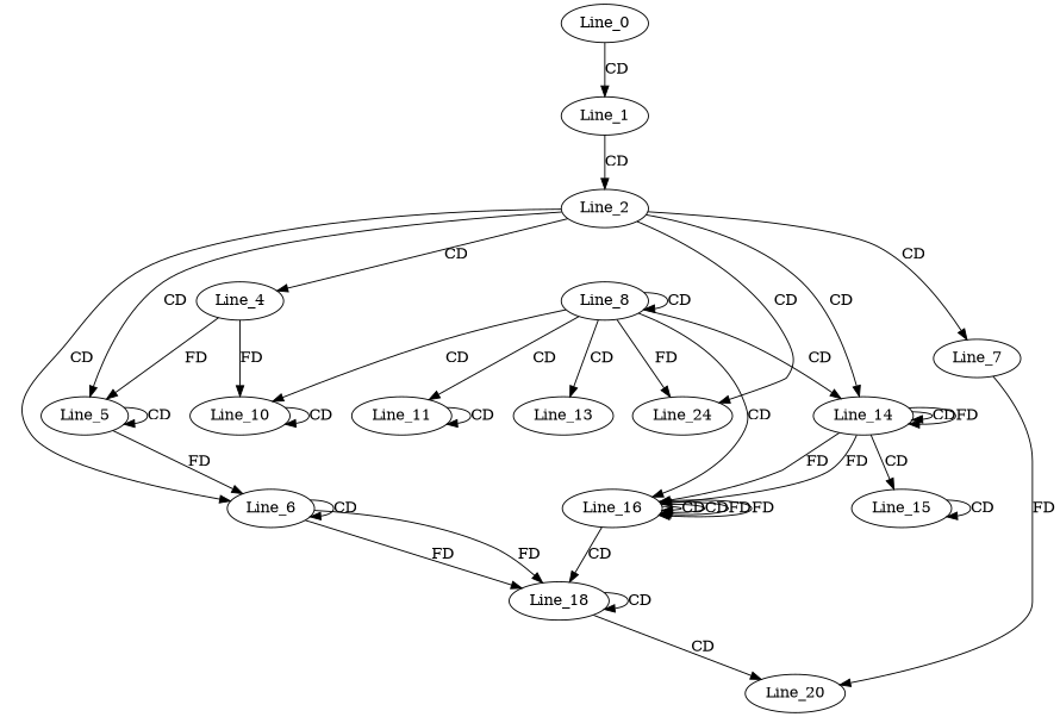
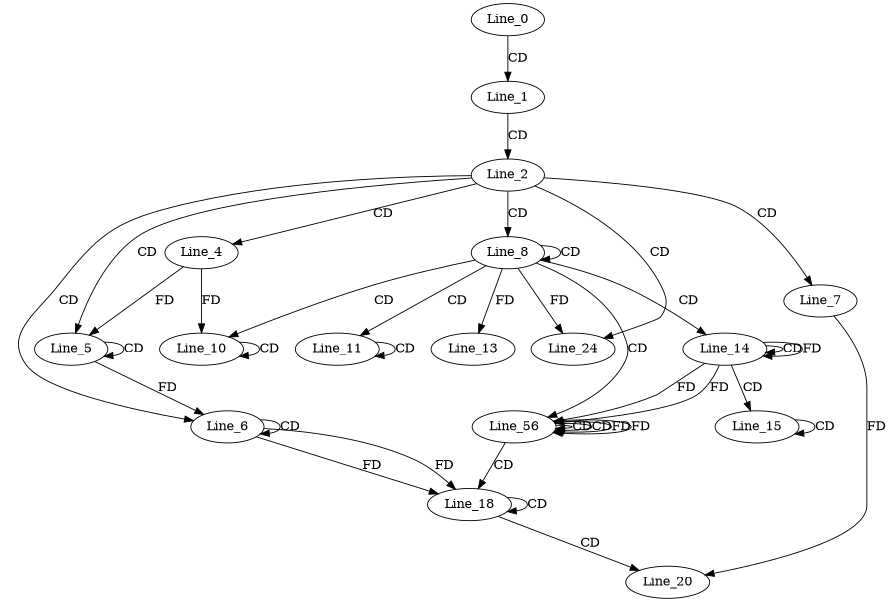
  digraph {
    Line_0
    Line_1
    Line_2
    Line_4
    Line_5
    Line_6
    Line_7
    Line_8
    Line_24
    Line_10
    Line_18
    Line_20
    Line_11
    Line_13
    Line_14
-   Line_16
+   Line_16 [label=Line_56]
    Line_15
    Line_0 -> Line_1 [label=CD]
    Line_1 -> Line_2 [label=CD]
    Line_2 -> Line_4 [label=CD]
    Line_2 -> Line_5 [label=CD]
    Line_2 -> Line_6 [label=CD]
    Line_2 -> Line_7 [label=CD]
-   Line_2 -> Line_14 [label=CD]
+   Line_2 -> Line_8 [label=CD]
    Line_2 -> Line_24 [label=CD]
    Line_4 -> Line_5 [label=FD]
    Line_4 -> Line_10 [label=FD]
    Line_5 -> Line_5 [label=CD]
    Line_5 -> Line_6 [label=FD]
    Line_6 -> Line_6 [label=CD]
    Line_6 -> Line_18 [label=FD]
    Line_6 -> Line_18 [label=FD]
    Line_7 -> Line_20 [label=FD]
    Line_8 -> Line_8 [label=CD]
    Line_8 -> Line_24 [label=FD]
    Line_8 -> Line_10 [label=CD]
    Line_8 -> Line_11 [label=CD]
-   Line_8 -> Line_13 [label=CD]
+   Line_8 -> Line_13 [label=FD]
    Line_8 -> Line_14 [label=CD]
    Line_8 -> Line_16 [label=CD]
    Line_10 -> Line_10 [label=CD]
    Line_18 -> Line_18 [label=CD]
    Line_18 -> Line_20 [label=CD]
    Line_11 -> Line_11 [label=CD]
    Line_14 -> Line_14 [label=CD]
    Line_14 -> Line_14 [label=FD]
    Line_14 -> Line_16 [label=FD]
    Line_14 -> Line_16 [label=FD]
    Line_14 -> Line_15 [label=CD]
    Line_16 -> Line_18 [label=CD]
    Line_16 -> Line_16 [label=CD]
    Line_16 -> Line_16 [label=CD]
    Line_16 -> Line_16 [label=FD]
    Line_16 -> Line_16 [label=FD]
    Line_15 -> Line_15 [label=CD]
  }
